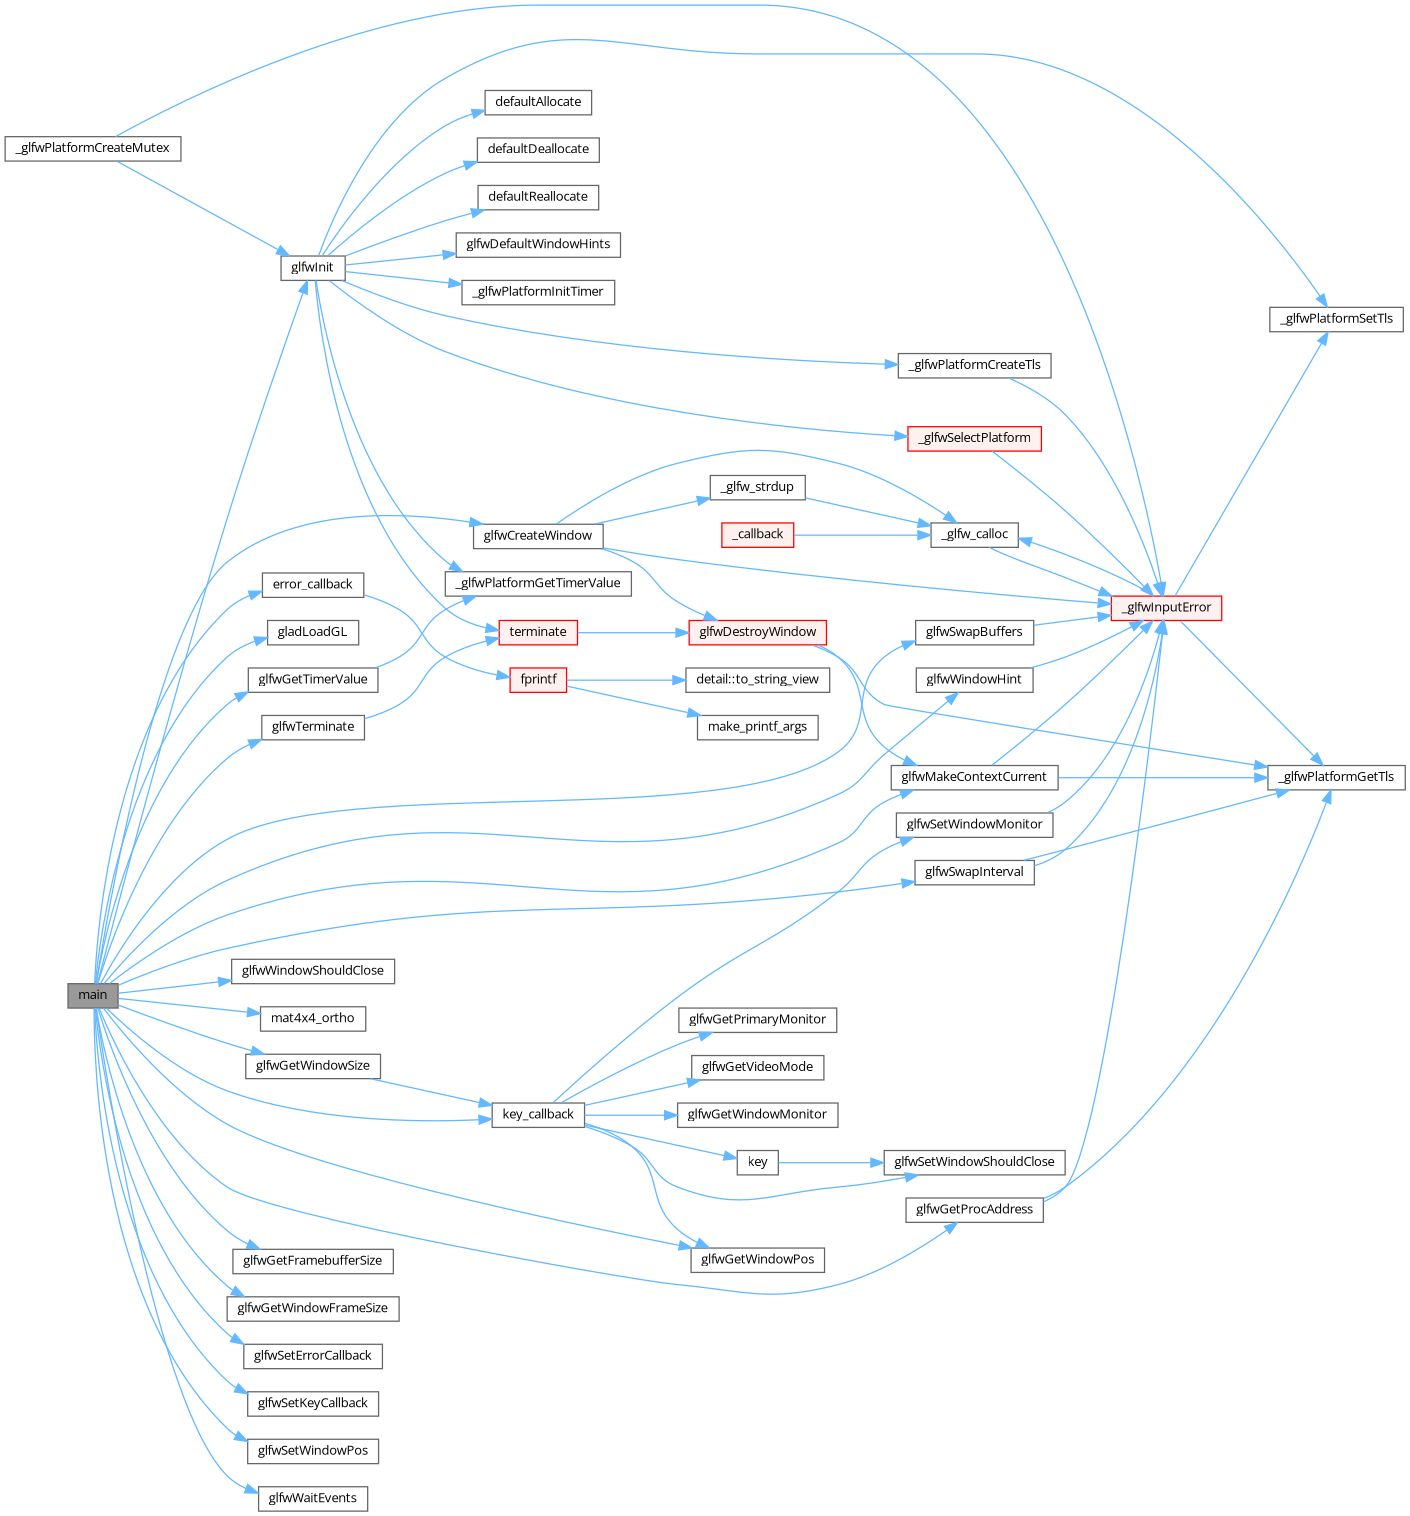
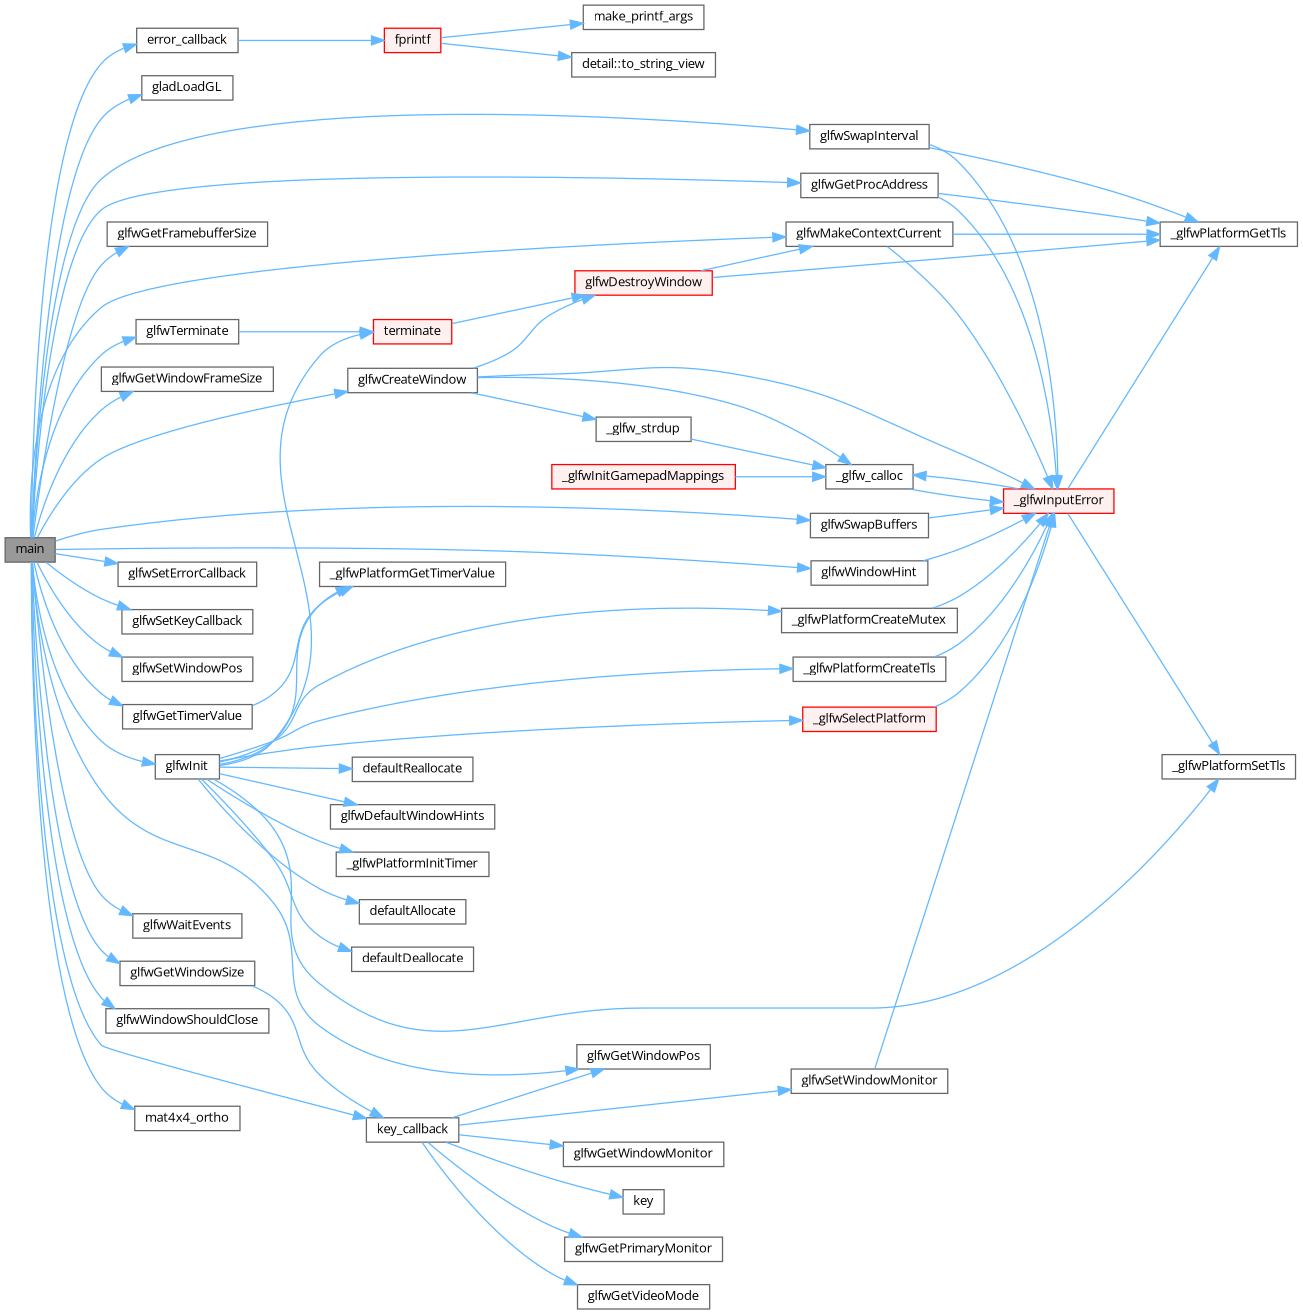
  digraph {
    fontname="Open Sans"
    rankdir=LR
    node [color=grey40 fillcolor=white fontname="Open Sans" fontsize=10 shape=box style=filled]
    edge [color=steelblue1 fontname="Open Sans" fontsize=10 labelfontname=Helvetica labelfontsize=10 style=solid]
    n1 [color=gray40 fillcolor=grey60 fontcolor=black height=0.2 label=main width=0.4]
    n2 [height=0.2 label=error_callback width=0.4]
    n3 [height=0.2 label=gladLoadGL width=0.4]
    n4 [height=0.2 label=glfwCreateWindow width=0.4]
    n5 [height=0.2 label=glfwMakeContextCurrent width=0.4]
    n6 [height=0.2 label=glfwGetFramebufferSize width=0.4]
    n7 [height=0.2 label=glfwGetProcAddress width=0.4]
    n8 [height=0.2 label=glfwGetTimerValue width=0.4]
    n9 [height=0.2 label=glfwGetWindowFrameSize width=0.4]
    n10 [height=0.2 label=glfwGetWindowPos width=0.4]
    n11 [height=0.2 label=glfwGetWindowSize width=0.4]
    n12 [height=0.2 label=glfwInit width=0.4]
    n13 [height=0.2 label=glfwSetErrorCallback width=0.4]
    n14 [height=0.2 label=glfwSetKeyCallback width=0.4]
    n15 [height=0.2 label=glfwSetWindowPos width=0.4]
    n16 [height=0.2 label=glfwSwapBuffers width=0.4]
    n17 [height=0.2 label=glfwSwapInterval width=0.4]
    n18 [height=0.2 label=glfwTerminate width=0.4]
    n19 [height=0.2 label=glfwWaitEvents width=0.4]
    n20 [height=0.2 label=glfwWindowHint width=0.4]
    n21 [height=0.2 label=glfwWindowShouldClose width=0.4]
    n22 [height=0.2 label=key_callback width=0.4]
    n23 [height=0.2 label=mat4x4_ortho width=0.4]
    n24 [color=red fillcolor="#FFF0F0" height=0.2 label=fprintf width=0.4]
    n25 [height=0.2 label=_glfw_calloc width=0.4]
    n26 [color=red fillcolor="#FFF0F0" height=0.2 label=_glfwInputError width=0.4]
    n27 [height=0.2 label=_glfw_strdup width=0.4]
    n28 [color=red fillcolor="#FFF0F0" height=0.2 label=glfwDestroyWindow width=0.4]
    n29 [height=0.2 label=_glfwPlatformGetTls width=0.4]
    n30 [height=0.2 label=_glfwPlatformGetTimerValue width=0.4]
    n31 [height=0.2 label=_glfwPlatformSetTls width=0.4]
    n32 [height=0.2 label=_glfwPlatformCreateMutex width=0.4]
    n33 [height=0.2 label=_glfwPlatformCreateTls width=0.4]
    n34 [height=0.2 label=_glfwPlatformInitTimer width=0.4]
    n35 [color=red fillcolor="#FFF0F0" height=0.2 label=_glfwSelectPlatform width=0.4]
    n36 [height=0.2 label=defaultAllocate width=0.4]
    n37 [height=0.2 label=defaultDeallocate width=0.4]
    n38 [height=0.2 label=defaultReallocate width=0.4]
    n39 [height=0.2 label=glfwDefaultWindowHints width=0.4]
    n40 [color=red fillcolor="#FFF0F0" height=0.2 label=terminate width=0.4]
    n41 [height=0.2 label=glfwGetPrimaryMonitor width=0.4]
    n42 [height=0.2 label=glfwGetVideoMode width=0.4]
    n43 [height=0.2 label=glfwGetWindowMonitor width=0.4]
    n44 [height=0.2 label=glfwSetWindowMonitor width=0.4]
-   n45 [height=0.2 label=glfwSetWindowShouldClose width=0.4]
    n46 [height=0.2 label=key width=0.4]
    n47 [height=0.2 label=make_printf_args width=0.4]
    n48 [height=0.2 label="detail::to_string_view" width=0.4]
-   n49 [color=red fillcolor="#FFF0F0" height=0.2 label=_callback width=0.4]
+   n49 [color=red fillcolor="#FFF0F0" height=0.2 label=_glfwInitGamepadMappings width=0.4]
    n1 -> n2
    n1 -> n3
    n1 -> n4
    n1 -> n5
    n1 -> n6
    n1 -> n7
    n1 -> n8
    n1 -> n9
    n1 -> n10
    n1 -> n11
    n1 -> n12
    n1 -> n13
    n1 -> n14
    n1 -> n15
    n1 -> n16
    n1 -> n17
    n1 -> n18
    n1 -> n19
    n1 -> n20
    n1 -> n21
    n1 -> n22
    n1 -> n23
    n2 -> n24
    n4 -> n25
    n4 -> n26
    n4 -> n27
    n4 -> n28
    n5 -> n26
    n5 -> n29
    n7 -> n26
    n7 -> n29
    n8 -> n30
    n11 -> n22
    n12 -> n30
    n12 -> n31
-   n32 -> n12
+   n12 -> n32
    n12 -> n33
    n12 -> n34
    n12 -> n35
    n12 -> n36
    n12 -> n37
    n12 -> n38
    n12 -> n39
    n12 -> n40
    n16 -> n26
    n17 -> n26
    n17 -> n29
    n18 -> n40
    n20 -> n26
    n22 -> n10
    n22 -> n41
    n22 -> n42
    n22 -> n43
    n22 -> n44
-   n22 -> n45
    n22 -> n46
    n24 -> n47
    n24 -> n48
    n25 -> n26
    n26 -> n25
    n26 -> n29
    n26 -> n31
    n27 -> n25
    n28 -> n5
    n28 -> n29
    n32 -> n26
    n33 -> n26
    n35 -> n26
    n40 -> n28
    n44 -> n26
-   n46 -> n45
    n49 -> n25
  }
